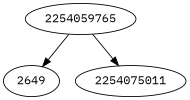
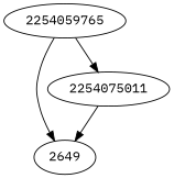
  strict digraph {
    fontname="IBM Plex Mono"
    node [fontname="IBM Plex Mono"]
    edge [fontname="IBM Plex Mono"]
    n1 [label=2649]
    2254075011
    2254059765
+   2254075011 -> n1
    2254059765 -> n1
    2254059765 -> 2254075011
  }
